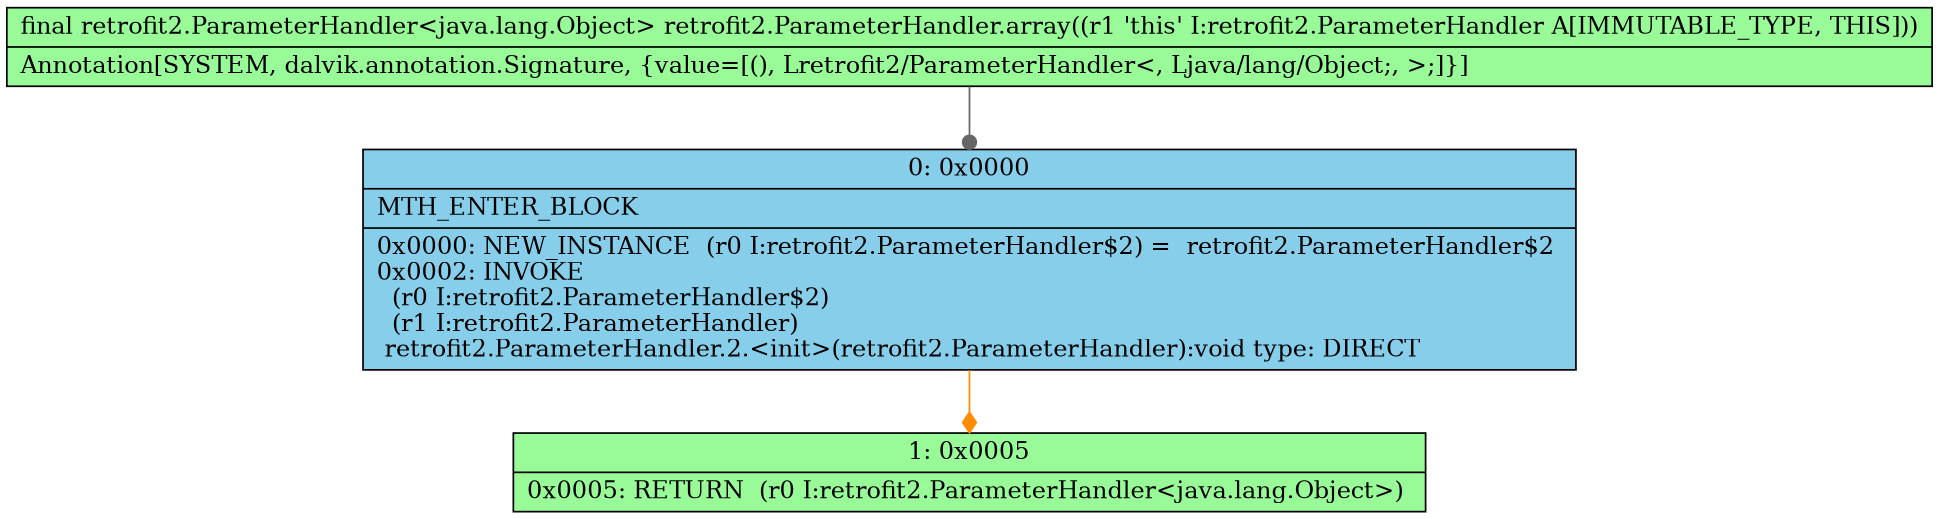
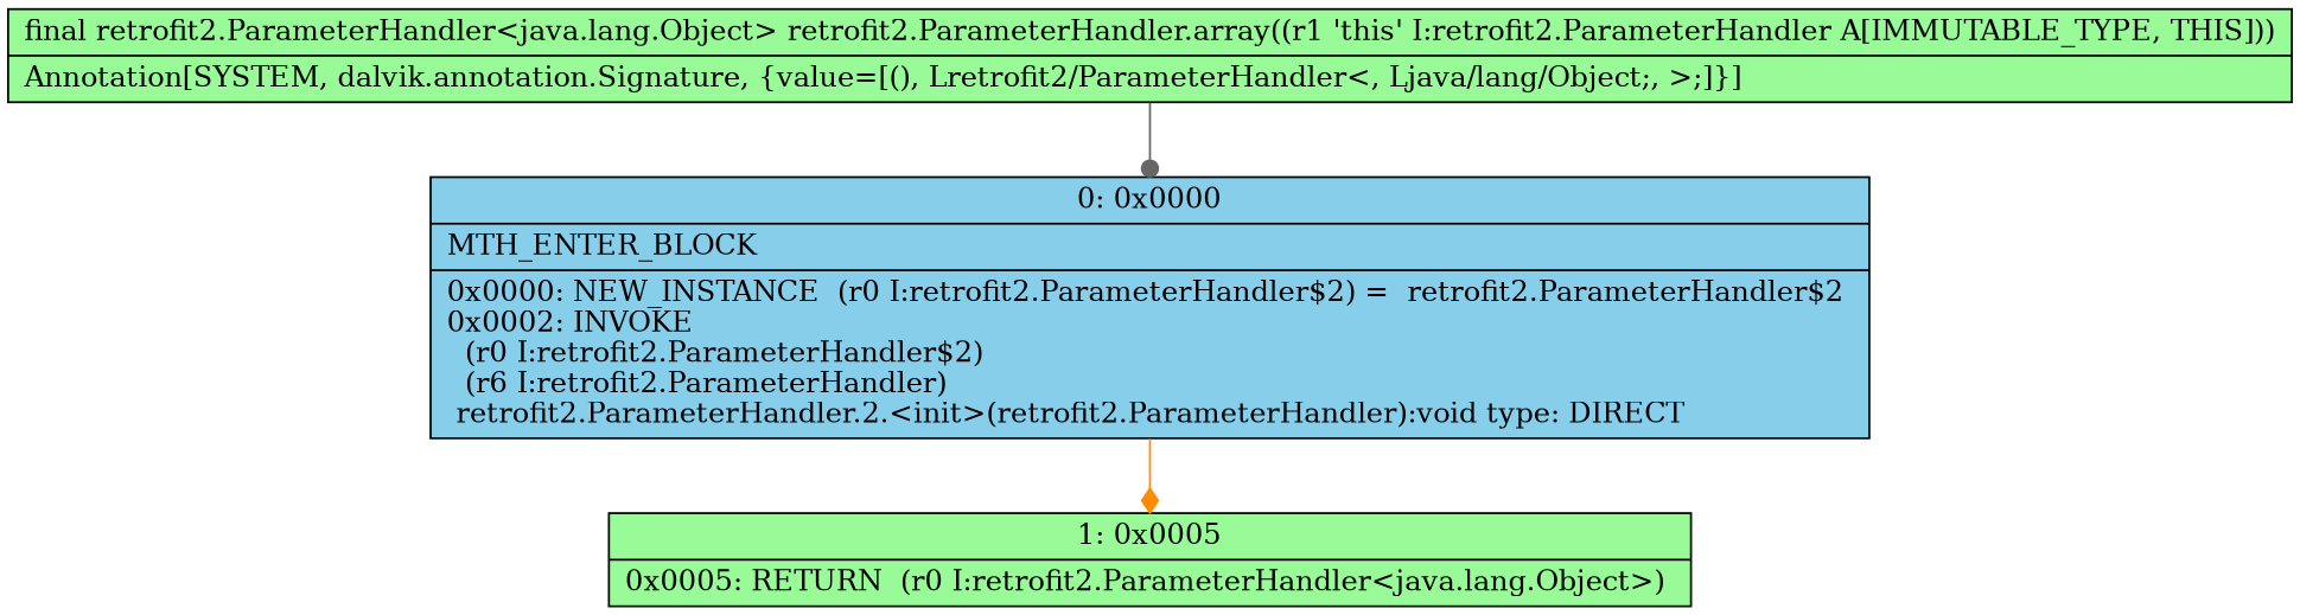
  digraph {
    node [shape=record style=filled fillcolor=palegreen]
-   n1 [label="{0\:\ 0x0000|MTH_ENTER_BLOCK\l|0x0000: NEW_INSTANCE  (r0 I:retrofit2.ParameterHandler$2) =  retrofit2.ParameterHandler$2 \l0x0002: INVOKE  \l  (r0 I:retrofit2.ParameterHandler$2)\l  (r1 I:retrofit2.ParameterHandler)\l retrofit2.ParameterHandler.2.\<init\>(retrofit2.ParameterHandler):void type: DIRECT \l}" fillcolor=skyblue]
+   n1 [label="{0\:\ 0x0000|MTH_ENTER_BLOCK\l|0x0000: NEW_INSTANCE  (r0 I:retrofit2.ParameterHandler$2) =  retrofit2.ParameterHandler$2 \l0x0002: INVOKE  \l  (r0 I:retrofit2.ParameterHandler$2)\l  (r6 I:retrofit2.ParameterHandler)\l retrofit2.ParameterHandler.2.\<init\>(retrofit2.ParameterHandler):void type: DIRECT \l}" fillcolor=skyblue]
    n2 [label="{1\:\ 0x0005|0x0005: RETURN  (r0 I:retrofit2.ParameterHandler\<java.lang.Object\>) \l}"]
    n3 [label="{final retrofit2.ParameterHandler\<java.lang.Object\> retrofit2.ParameterHandler.array((r1 'this' I:retrofit2.ParameterHandler A[IMMUTABLE_TYPE, THIS]))  | Annotation[SYSTEM, dalvik.annotation.Signature, \{value=[(), Lretrofit2\/ParameterHandler\<, Ljava\/lang\/Object;, \>;]\}]\l}"]
    n1 -> n2 [color=darkorange arrowhead=diamond]
    n3 -> n1 [color=gray40 arrowhead=dot]
  }
